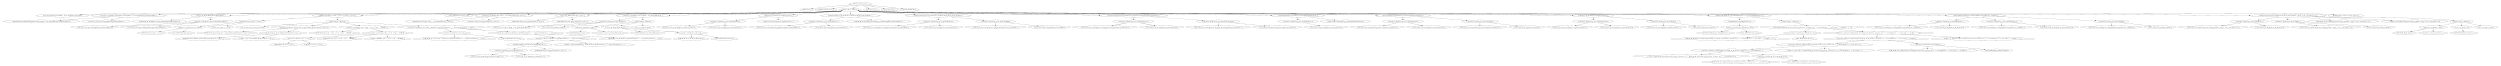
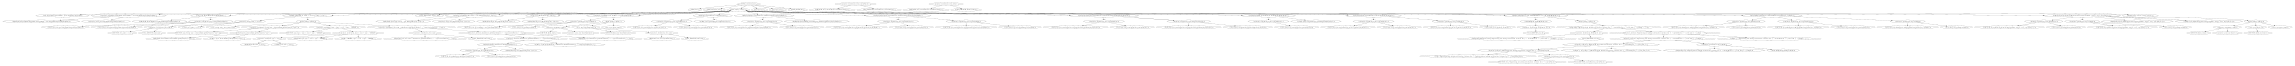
  digraph {
    fontname="IBM Plex Mono"
    node [fontname="IBM Plex Mono"]
    edge [fontname="IBM Plex Mono"]
    n1 [label=<(METHOD,createConsumer)<SUB>62</SUB>>]
    n2 [label=<(PARAM,this)<SUB>62</SUB>>]
    n3 [label=<(PARAM,Processor proc)<SUB>62</SUB>>]
    n4 [label=<(BLOCK,&lt;empty&gt;,&lt;empty&gt;)<SUB>62</SUB>>]
    n5 [label=<(MODIFIER,PUBLIC)>]
    n6 [label=<(MODIFIER,VIRTUAL)>]
    n7 [label=<(METHOD_RETURN,ANY)<SUB>62</SUB>>]
    n8 [label=<(LOCAL,ObjectName observedName: javax.management.ObjectName)>]
    n9 [label=<(&lt;operator&gt;.assignment,ObjectName observedName = new ObjectName(observedObjectName))<SUB>63</SUB>>]
    n10 [label=<(&lt;init&gt;,new ObjectName(observedObjectName))<SUB>63</SUB>>]
    n11 [label=<(CONTROL_STRUCTURE,if (name == null),if (name == null))<SUB>64</SUB>>]
    n12 [label=<(LOCAL,JMXConsumer result: ANY)>]
    n13 [label=<(&lt;operator&gt;.assignment,ANY result = new JMXConsumer(this, proc))<SUB>70</SUB>>]
    n14 [label=<(&lt;init&gt;,new JMXConsumer(this, proc))<SUB>70</SUB>>]
    n15 [label=<(&lt;operator&gt;.assignment,this.ourName = new ObjectName(name))<SUB>71</SUB>>]
    n16 [label=<(setNotify,counterMonitor.setNotify(true))<SUB>72</SUB>>]
    n17 [label=<(addObservedObject,counterMonitor.addObservedObject(observedName))<SUB>73</SUB>>]
    n18 [label=<(setObservedAttribute,counterMonitor.setObservedAttribute(attributeName))<SUB>74</SUB>>]
    n19 [label=<(setGranularityPeriod,counterMonitor.setGranularityPeriod(granularityPeriod))<SUB>75</SUB>>]
    n20 [label=<(setDifferenceMode,counterMonitor.setDifferenceMode(false))<SUB>76</SUB>>]
    n21 [label=<(setInitThreshold,counterMonitor.setInitThreshold(threshold))<SUB>77</SUB>>]
-   n22 [label=<(setOffset,counterMonitor.setOffset(offset))<SUB>78</SUB>>]
    n23 [label=<(CONTROL_STRUCTURE,if (LOG.isDebugEnabled()),if (LOG.isDebugEnabled()))<SUB>80</SUB>>]
    n24 [label=<(registerMBean,mbeanServer.registerMBean(counterMonitor, ourName))<SUB>83</SUB>>]
    n25 [label=<(addNotificationListener,addNotificationListener(ourName, result, null, new Object()))<SUB>85</SUB>>]
    n26 [label=<(RETURN,return result;,return result;)<SUB>86</SUB>>]
    n27 [label=<(IDENTIFIER,observedName,ObjectName observedName = new ObjectName(observedObjectName))<SUB>63</SUB>>]
    n28 [label=<(&lt;operator&gt;.alloc,new ObjectName(observedObjectName))<SUB>63</SUB>>]
    n29 [label=<(IDENTIFIER,observedName,new ObjectName(observedObjectName))<SUB>63</SUB>>]
    n30 [label=<(&lt;operator&gt;.fieldAccess,this.observedObjectName)<SUB>63</SUB>>]
    n31 [label=<(&lt;operator&gt;.equals,name == null)<SUB>64</SUB>>]
    n32 [label=<(BLOCK,&lt;empty&gt;,&lt;empty&gt;)<SUB>64</SUB>>]
    n33 [label=<(IDENTIFIER,result,ANY result = new JMXConsumer(this, proc))<SUB>70</SUB>>]
    n34 [label=<(&lt;operator&gt;.alloc,new JMXConsumer(this, proc))<SUB>70</SUB>>]
    n35 [label=<(IDENTIFIER,result,new JMXConsumer(this, proc))<SUB>70</SUB>>]
    n36 [label=<(IDENTIFIER,this,new JMXConsumer(this, proc))<SUB>70</SUB>>]
    n37 [label=<(&lt;operator&gt;.fieldAccess,this.ourName)<SUB>71</SUB>>]
    n38 [label=<(BLOCK,&lt;empty&gt;,&lt;empty&gt;)<SUB>71</SUB>>]
    n39 [label=<(&lt;operator&gt;.fieldAccess,this.counterMonitor)<SUB>72</SUB>>]
    n40 [label=<(LITERAL,true,counterMonitor.setNotify(true))<SUB>72</SUB>>]
    n41 [label=<(&lt;operator&gt;.fieldAccess,this.counterMonitor)<SUB>73</SUB>>]
    n42 [label=<(IDENTIFIER,observedName,counterMonitor.addObservedObject(observedName))<SUB>73</SUB>>]
    n43 [label=<(&lt;operator&gt;.fieldAccess,this.counterMonitor)<SUB>74</SUB>>]
    n44 [label=<(&lt;operator&gt;.fieldAccess,this.attributeName)<SUB>74</SUB>>]
    n45 [label=<(&lt;operator&gt;.fieldAccess,this.counterMonitor)<SUB>75</SUB>>]
    n46 [label=<(&lt;operator&gt;.fieldAccess,this.granularityPeriod)<SUB>75</SUB>>]
    n47 [label=<(&lt;operator&gt;.fieldAccess,this.counterMonitor)<SUB>76</SUB>>]
    n48 [label=<(LITERAL,false,counterMonitor.setDifferenceMode(false))<SUB>76</SUB>>]
    n49 [label=<(&lt;operator&gt;.fieldAccess,this.counterMonitor)<SUB>77</SUB>>]
    n50 [label=<(&lt;operator&gt;.fieldAccess,this.threshold)<SUB>77</SUB>>]
    n51 [label=<(&lt;operator&gt;.fieldAccess,this.counterMonitor)<SUB>78</SUB>>]
    n52 [label=<(&lt;operator&gt;.fieldAccess,this.offset)<SUB>78</SUB>>]
    n53 [label=<(isDebugEnabled,isDebugEnabled())<SUB>80</SUB>>]
    n54 [label=<(BLOCK,&lt;empty&gt;,&lt;empty&gt;)<SUB>80</SUB>>]
    n55 [label=<(&lt;operator&gt;.fieldAccess,this.mbeanServer)<SUB>83</SUB>>]
    n56 [label=<(&lt;operator&gt;.fieldAccess,this.counterMonitor)<SUB>83</SUB>>]
    n57 [label=<(&lt;operator&gt;.fieldAccess,this.ourName)<SUB>83</SUB>>]
    n58 [label=<(&lt;operator&gt;.fieldAccess,this.mbeanServer)<SUB>85</SUB>>]
    n59 [label=<(&lt;operator&gt;.fieldAccess,this.ourName)<SUB>85</SUB>>]
    n60 [label=<(IDENTIFIER,result,addNotificationListener(ourName, result, null, new Object()))<SUB>85</SUB>>]
    n61 [label=<(LITERAL,null,addNotificationListener(ourName, result, null, new Object()))<SUB>85</SUB>>]
    n62 [label=<(BLOCK,&lt;empty&gt;,&lt;empty&gt;)<SUB>85</SUB>>]
    n63 [label=<(IDENTIFIER,this,new ObjectName(observedObjectName))<SUB>63</SUB>>]
    n64 [label=<(FIELD_IDENTIFIER,observedObjectName,observedObjectName)<SUB>63</SUB>>]
    n65 [label=<(&lt;operator&gt;.fieldAccess,this.name)<SUB>64</SUB>>]
    n66 [label=<(LITERAL,null,name == null)<SUB>64</SUB>>]
    n67 [label=<(LOCAL,String type: java.lang.String)>]
    n68 [label=<(&lt;operator&gt;.assignment,String type = observedName.getKeyProperty(&quot;type&quot;))<SUB>65</SUB>>]
    n69 [label=<(&lt;operator&gt;.assignment,type = type != null ? type : &quot;UNKNOWN&quot;)<SUB>66</SUB>>]
    n70 [label=<(&lt;operator&gt;.assignment,this.name = mbeanServer.getDefaultDomain() + &quot;:type=CounterMonitor_&quot; + type)<SUB>67</SUB>>]
    n71 [label=<(IDENTIFIER,this,name == null)<SUB>64</SUB>>]
    n72 [label=<(FIELD_IDENTIFIER,name,name)<SUB>64</SUB>>]
    n73 [label=<(IDENTIFIER,type,String type = observedName.getKeyProperty(&quot;type&quot;))<SUB>65</SUB>>]
    n74 [label=<(getKeyProperty,observedName.getKeyProperty(&quot;type&quot;))<SUB>65</SUB>>]
    n75 [label=<(IDENTIFIER,type,type = type != null ? type : &quot;UNKNOWN&quot;)<SUB>66</SUB>>]
    n76 [label=<(&lt;operator&gt;.conditional,type != null ? type : &quot;UNKNOWN&quot;)<SUB>66</SUB>>]
    n77 [label=<(&lt;operator&gt;.fieldAccess,this.name)<SUB>67</SUB>>]
    n78 [label=<(&lt;operator&gt;.addition,mbeanServer.getDefaultDomain() + &quot;:type=CounterMonitor_&quot; + type)<SUB>67</SUB>>]
    n79 [label=<(IDENTIFIER,observedName,observedName.getKeyProperty(&quot;type&quot;))<SUB>65</SUB>>]
    n80 [label=<(LITERAL,&quot;type&quot;,observedName.getKeyProperty(&quot;type&quot;))<SUB>65</SUB>>]
    n81 [label=<(&lt;operator&gt;.notEquals,type != null)<SUB>66</SUB>>]
    n82 [label=<(IDENTIFIER,type,type != null ? type : &quot;UNKNOWN&quot;)<SUB>66</SUB>>]
    n83 [label=<(LITERAL,&quot;UNKNOWN&quot;,type != null ? type : &quot;UNKNOWN&quot;)<SUB>66</SUB>>]
    n84 [label=<(IDENTIFIER,type,type != null)<SUB>66</SUB>>]
    n85 [label=<(LITERAL,null,type != null)<SUB>66</SUB>>]
    n86 [label=<(IDENTIFIER,this,this.name = mbeanServer.getDefaultDomain() + &quot;:type=CounterMonitor_&quot; + type)<SUB>67</SUB>>]
    n87 [label=<(FIELD_IDENTIFIER,name,name)<SUB>67</SUB>>]
    n88 [label=<(&lt;operator&gt;.addition,mbeanServer.getDefaultDomain() + &quot;:type=CounterMonitor_&quot;)<SUB>67</SUB>>]
    n89 [label=<(IDENTIFIER,type,mbeanServer.getDefaultDomain() + &quot;:type=CounterMonitor_&quot; + type)<SUB>67</SUB>>]
    n90 [label=<(getDefaultDomain,mbeanServer.getDefaultDomain())<SUB>67</SUB>>]
    n91 [label=<(LITERAL,&quot;:type=CounterMonitor_&quot;,mbeanServer.getDefaultDomain() + &quot;:type=CounterMonitor_&quot;)<SUB>67</SUB>>]
    n92 [label=<(&lt;operator&gt;.fieldAccess,this.mbeanServer)<SUB>67</SUB>>]
    n93 [label=<(IDENTIFIER,proc,new JMXConsumer(this, proc))<SUB>70</SUB>>]
    n94 [label=<(IDENTIFIER,this,mbeanServer.getDefaultDomain())<SUB>67</SUB>>]
    n95 [label=<(FIELD_IDENTIFIER,mbeanServer,mbeanServer)<SUB>67</SUB>>]
    n96 [label=<(IDENTIFIER,this,this.ourName = new ObjectName(name))<SUB>71</SUB>>]
    n97 [label=<(FIELD_IDENTIFIER,ourName,ourName)<SUB>71</SUB>>]
    n98 [label=<(&lt;operator&gt;.assignment,&lt;empty&gt;)>]
    n99 [label=<(&lt;init&gt;,new ObjectName(name))<SUB>71</SUB>>]
    n100 [label=<(IDENTIFIER,$obj4,&lt;empty&gt;)>]
    n101 [label=<(IDENTIFIER,$obj4,&lt;empty&gt;)>]
    n102 [label=<(&lt;operator&gt;.alloc,new ObjectName(name))<SUB>71</SUB>>]
    n103 [label=<(IDENTIFIER,$obj4,new ObjectName(name))>]
    n104 [label=<(&lt;operator&gt;.fieldAccess,this.name)<SUB>71</SUB>>]
    n105 [label=<(IDENTIFIER,this,new ObjectName(name))<SUB>71</SUB>>]
    n106 [label=<(FIELD_IDENTIFIER,name,name)<SUB>71</SUB>>]
    n107 [label=<(IDENTIFIER,this,counterMonitor.setNotify(true))<SUB>72</SUB>>]
    n108 [label=<(FIELD_IDENTIFIER,counterMonitor,counterMonitor)<SUB>72</SUB>>]
    n109 [label=<(IDENTIFIER,this,counterMonitor.addObservedObject(observedName))<SUB>73</SUB>>]
    n110 [label=<(FIELD_IDENTIFIER,counterMonitor,counterMonitor)<SUB>73</SUB>>]
    n111 [label=<(IDENTIFIER,this,counterMonitor.setObservedAttribute(attributeName))<SUB>74</SUB>>]
    n112 [label=<(FIELD_IDENTIFIER,counterMonitor,counterMonitor)<SUB>74</SUB>>]
    n113 [label=<(IDENTIFIER,this,counterMonitor.setObservedAttribute(attributeName))<SUB>74</SUB>>]
    n114 [label=<(FIELD_IDENTIFIER,attributeName,attributeName)<SUB>74</SUB>>]
    n115 [label=<(IDENTIFIER,this,counterMonitor.setGranularityPeriod(granularityPeriod))<SUB>75</SUB>>]
    n116 [label=<(FIELD_IDENTIFIER,counterMonitor,counterMonitor)<SUB>75</SUB>>]
    n117 [label=<(IDENTIFIER,this,counterMonitor.setGranularityPeriod(granularityPeriod))<SUB>75</SUB>>]
    n118 [label=<(FIELD_IDENTIFIER,granularityPeriod,granularityPeriod)<SUB>75</SUB>>]
    n119 [label=<(FIELD_IDENTIFIER,counterMonitor,counterMonitor)<SUB>76</SUB>>]
    n120 [label=<(IDENTIFIER,this,counterMonitor.setInitThreshold(threshold))<SUB>77</SUB>>]
    n121 [label=<(FIELD_IDENTIFIER,counterMonitor,counterMonitor)<SUB>77</SUB>>]
    n122 [label=<(IDENTIFIER,this,counterMonitor.setInitThreshold(threshold))<SUB>77</SUB>>]
    n123 [label=<(FIELD_IDENTIFIER,threshold,threshold)<SUB>77</SUB>>]
    n124 [label=<(IDENTIFIER,this,counterMonitor.setOffset(offset))<SUB>78</SUB>>]
    n125 [label=<(FIELD_IDENTIFIER,counterMonitor,counterMonitor)<SUB>78</SUB>>]
    n126 [label=<(IDENTIFIER,this,counterMonitor.setOffset(offset))<SUB>78</SUB>>]
    n127 [label=<(FIELD_IDENTIFIER,offset,offset)<SUB>78</SUB>>]
    n128 [label=<(&lt;operator&gt;.fieldAccess,JMXEndpoint.LOG)<SUB>80</SUB>>]
    n129 [label=<(debug,debug(&quot;Registering and adding notification listener for [&quot; + counterMonitor + &quot;] with name [&quot; + ourName + &quot;]&quot;))<SUB>81</SUB>>]
-   n130 [label=<(IDENTIFIER,JMXEndpoint,isDebugEnabled())<SUB>80</SUB>>]
    n131 [label=<(FIELD_IDENTIFIER,LOG,LOG)<SUB>80</SUB>>]
    n132 [label=<(&lt;operator&gt;.fieldAccess,JMXEndpoint.LOG)<SUB>81</SUB>>]
    n133 [label=<(&lt;operator&gt;.addition,&quot;Registering and adding notification listener for [&quot; + counterMonitor + &quot;] with name [&quot; + ourName + &quot;]&quot;)<SUB>81</SUB>>]
    n134 [label=<(IDENTIFIER,JMXEndpoint,debug(&quot;Registering and adding notification listener for [&quot; + counterMonitor + &quot;] with name [&quot; + ourName + &quot;]&quot;))<SUB>81</SUB>>]
    n135 [label=<(FIELD_IDENTIFIER,LOG,LOG)<SUB>81</SUB>>]
    n136 [label=<(&lt;operator&gt;.addition,&quot;Registering and adding notification listener for [&quot; + counterMonitor + &quot;] with name [&quot; + ourName)<SUB>81</SUB>>]
    n137 [label=<(LITERAL,&quot;]&quot;,&quot;Registering and adding notification listener for [&quot; + counterMonitor + &quot;] with name [&quot; + ourName + &quot;]&quot;)<SUB>81</SUB>>]
    n138 [label=<(&lt;operator&gt;.addition,&quot;Registering and adding notification listener for [&quot; + counterMonitor + &quot;] with name [&quot;)<SUB>81</SUB>>]
    n139 [label=<(&lt;operator&gt;.fieldAccess,this.ourName)<SUB>81</SUB>>]
    n140 [label=<(&lt;operator&gt;.addition,&quot;Registering and adding notification listener for [&quot; + counterMonitor)<SUB>81</SUB>>]
    n141 [label=<(LITERAL,&quot;] with name [&quot;,&quot;Registering and adding notification listener for [&quot; + counterMonitor + &quot;] with name [&quot;)<SUB>81</SUB>>]
    n142 [label=<(IDENTIFIER,this,&quot;Registering and adding notification listener for [&quot; + counterMonitor + &quot;] with name [&quot; + ourName)<SUB>81</SUB>>]
    n143 [label=<(FIELD_IDENTIFIER,ourName,ourName)<SUB>81</SUB>>]
    n144 [label=<(LITERAL,&quot;Registering and adding notification listener for [&quot;,&quot;Registering and adding notification listener for [&quot; + counterMonitor)<SUB>81</SUB>>]
    n145 [label=<(&lt;operator&gt;.fieldAccess,this.counterMonitor)<SUB>81</SUB>>]
    n146 [label=<(IDENTIFIER,this,&quot;Registering and adding notification listener for [&quot; + counterMonitor)<SUB>81</SUB>>]
    n147 [label=<(FIELD_IDENTIFIER,counterMonitor,counterMonitor)<SUB>81</SUB>>]
    n148 [label=<(IDENTIFIER,this,mbeanServer.registerMBean(counterMonitor, ourName))<SUB>83</SUB>>]
    n149 [label=<(FIELD_IDENTIFIER,mbeanServer,mbeanServer)<SUB>83</SUB>>]
    n150 [label=<(IDENTIFIER,this,mbeanServer.registerMBean(counterMonitor, ourName))<SUB>83</SUB>>]
    n151 [label=<(FIELD_IDENTIFIER,counterMonitor,counterMonitor)<SUB>83</SUB>>]
    n152 [label=<(IDENTIFIER,this,mbeanServer.registerMBean(counterMonitor, ourName))<SUB>83</SUB>>]
    n153 [label=<(FIELD_IDENTIFIER,ourName,ourName)<SUB>83</SUB>>]
    n154 [label=<(IDENTIFIER,this,addNotificationListener(ourName, result, null, new Object()))<SUB>85</SUB>>]
    n155 [label=<(FIELD_IDENTIFIER,mbeanServer,mbeanServer)<SUB>85</SUB>>]
    n156 [label=<(IDENTIFIER,this,addNotificationListener(ourName, result, null, new Object()))<SUB>85</SUB>>]
    n157 [label=<(FIELD_IDENTIFIER,ourName,ourName)<SUB>85</SUB>>]
    n158 [label=<(&lt;operator&gt;.assignment,&lt;empty&gt;)>]
    n159 [label=<(&lt;init&gt;,new Object())<SUB>85</SUB>>]
    n160 [label=<(IDENTIFIER,$obj5,&lt;empty&gt;)>]
    n161 [label=<(IDENTIFIER,$obj5,&lt;empty&gt;)>]
    n162 [label=<(&lt;operator&gt;.alloc,new Object())<SUB>85</SUB>>]
    n163 [label=<(IDENTIFIER,$obj5,new Object())>]
    n1 -> n2
    n1 -> n3
    n1 -> n4
    n1 -> n5
    n1 -> n6
    n1 -> n7
    n4 -> n8
    n4 -> n9
    n4 -> n10
    n4 -> n11
    n4 -> n12
    n4 -> n13
    n4 -> n14
    n4 -> n15
    n4 -> n16
    n4 -> n17
    n4 -> n18
    n4 -> n19
    n4 -> n20
    n4 -> n21
-   n4 -> n22
    n4 -> n23
    n4 -> n24
    n4 -> n25
    n4 -> n26
    n9 -> n27
    n9 -> n28
    n10 -> n29
    n10 -> n30
    n11 -> n31
    n11 -> n32
    n13 -> n33
    n13 -> n34
    n14 -> n35
    n14 -> n36
    n15 -> n37
    n15 -> n38
    n16 -> n39
    n16 -> n40
    n17 -> n41
    n17 -> n42
    n18 -> n43
    n18 -> n44
    n19 -> n45
    n19 -> n46
    n20 -> n47
    n20 -> n48
    n21 -> n49
    n21 -> n50
-   n22 -> n51
-   n22 -> n52
    n23 -> n53
    n23 -> n54
    n24 -> n55
    n24 -> n56
    n24 -> n57
    n25 -> n58
    n25 -> n59
    n25 -> n60
    n25 -> n61
    n25 -> n62
    n30 -> n63
    n30 -> n64
    n31 -> n65
    n31 -> n66
    n32 -> n67
    n32 -> n68
    n32 -> n69
    n32 -> n70
    n37 -> n96
    n37 -> n97
    n38 -> n98
    n38 -> n99
    n38 -> n100
    n39 -> n107
    n39 -> n108
    n41 -> n109
    n41 -> n110
    n43 -> n111
    n43 -> n112
    n44 -> n113
    n44 -> n114
    n45 -> n115
    n45 -> n116
    n46 -> n117
    n46 -> n118
    n47 -> n119
    n49 -> n120
    n49 -> n121
    n50 -> n122
    n50 -> n123
    n51 -> n124
    n51 -> n125
    n52 -> n126
    n52 -> n127
    n53 -> n128
    n54 -> n129
    n55 -> n148
    n55 -> n149
    n56 -> n150
    n56 -> n151
    n57 -> n152
    n57 -> n153
    n58 -> n154
    n58 -> n155
    n59 -> n156
    n59 -> n157
    n62 -> n158
    n62 -> n159
    n62 -> n160
    n65 -> n71
    n65 -> n72
    n68 -> n73
    n68 -> n74
    n69 -> n75
    n69 -> n76
    n70 -> n77
    n70 -> n78
    n74 -> n79
    n74 -> n80
    n76 -> n81
    n76 -> n82
    n76 -> n83
    n77 -> n86
    n77 -> n87
    n78 -> n88
    n78 -> n89
    n81 -> n84
    n81 -> n85
    n88 -> n90
    n88 -> n91
    n90 -> n92
    n90 -> n93
    n92 -> n94
    n92 -> n95
    n98 -> n101
    n98 -> n102
    n99 -> n103
    n99 -> n104
    n104 -> n105
    n104 -> n106
-   n128 -> n130
    n128 -> n131
    n129 -> n132
    n129 -> n133
    n132 -> n134
    n132 -> n135
    n133 -> n136
    n133 -> n137
    n136 -> n138
    n136 -> n139
    n138 -> n140
    n138 -> n141
    n139 -> n142
    n139 -> n143
    n140 -> n144
    n140 -> n145
    n145 -> n146
    n145 -> n147
    n158 -> n161
    n158 -> n162
    n159 -> n163
  }
